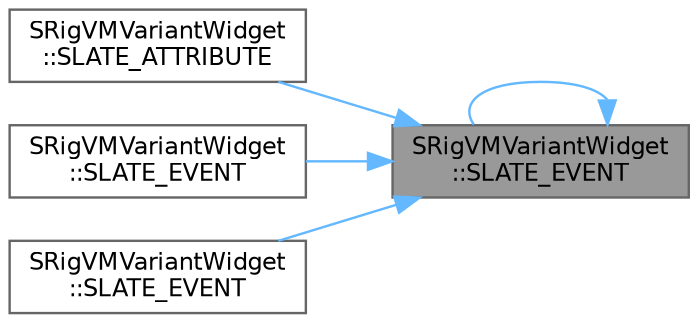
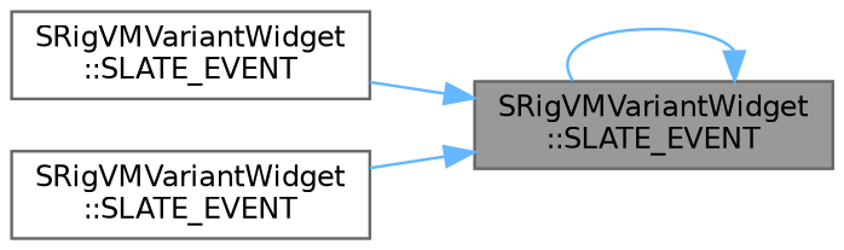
  digraph {
    rankdir=RL
    node [color=grey40 fillcolor=white fontname=Helvetica fontsize=10 shape=box style=filled]
    edge [color=steelblue1 dir=back fontname=Helvetica fontsize=10 labelfontname=Helvetica labelfontsize=10 style=solid]
    n1 [color=gray40 fillcolor=grey60 fontcolor=black height=0.2 label="SRigVMVariantWidget\l::SLATE_EVENT" width=0.4]
-   n2 [height=0.2 label="SRigVMVariantWidget\l::SLATE_ATTRIBUTE" width=0.4]
    n3 [height=0.2 label="SRigVMVariantWidget\l::SLATE_EVENT" width=0.4]
    n4 [height=0.2 label="SRigVMVariantWidget\l::SLATE_EVENT" width=0.4]
    n1 -> n1
-   n1 -> n2
    n1 -> n3
    n1 -> n4
  }
